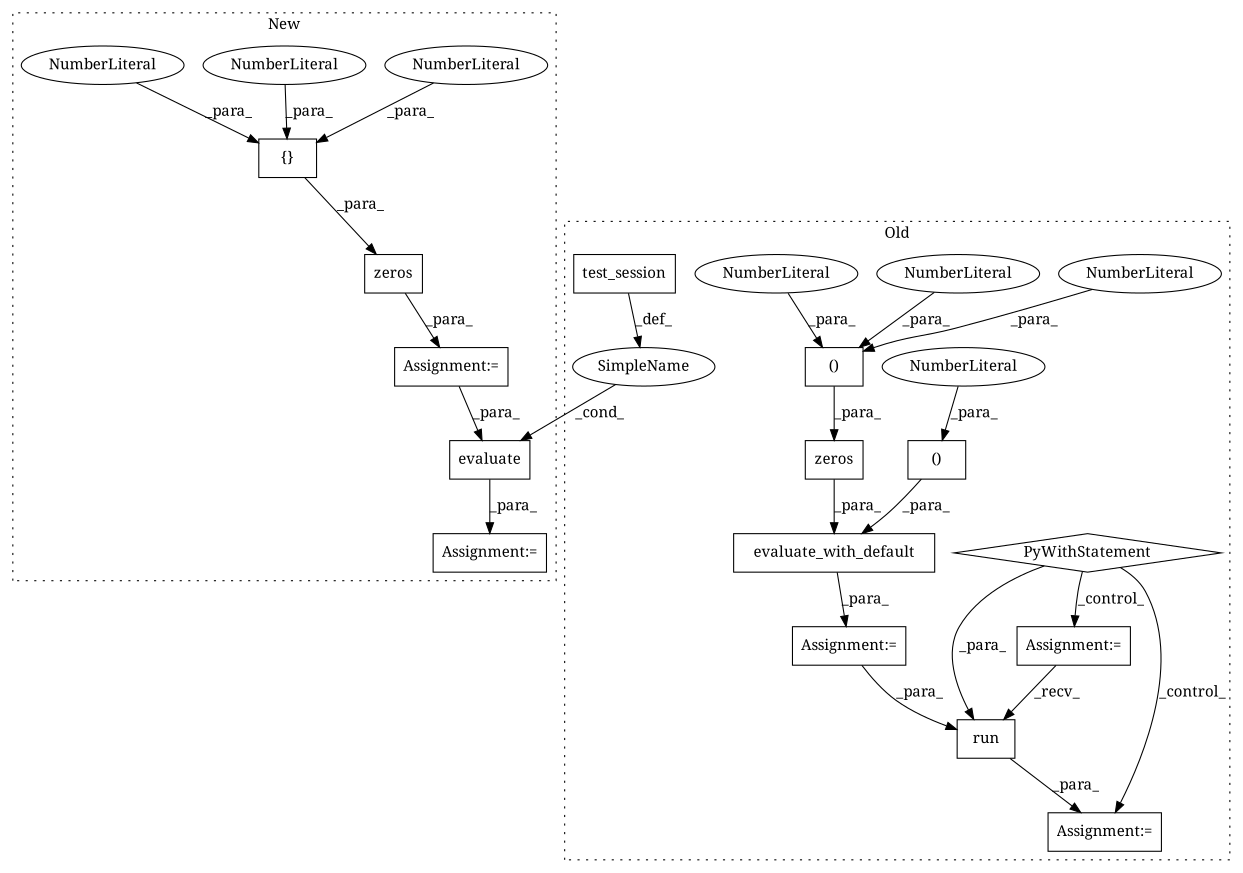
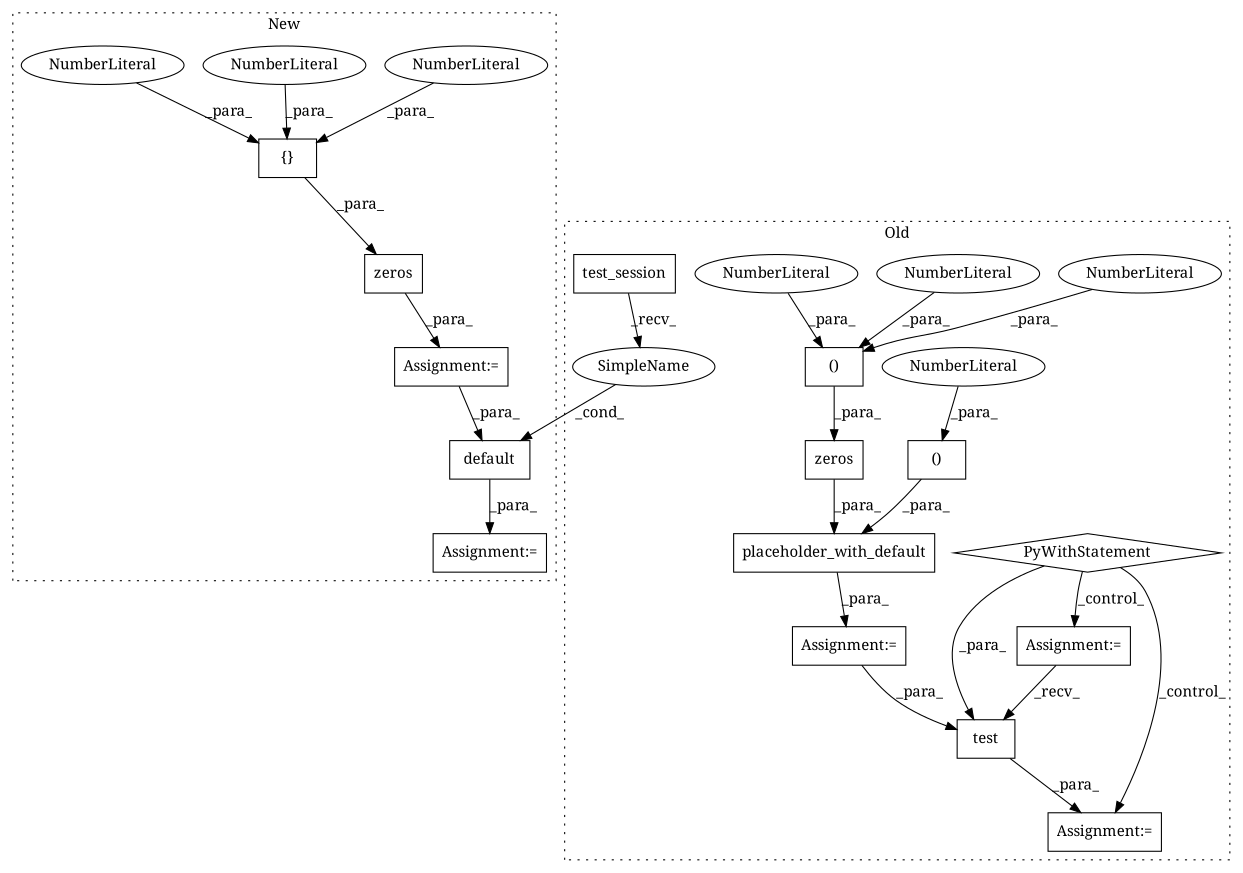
  digraph {
    fontname="Noto Serif"
    node [a=34 fontname="Noto Serif" l=1 s=1624 shape=box]
    edge [fontname="Noto Serif"]
    n1 [a=104 l="10,2" label=PyWithStatement s="1745,1774" shape=diamond]
    n2 [a=7 l=4 label="Assignment:=" s=1788]
    n3 [a=42 label=SimpleName shape=ellipse l="" s=""]
-   n4 [a=32 l="4,1" label=run s="1813,1824"]
+   n4 [a=32 l="4,1" label=test s="1813,1824"]
    n5 [a=32 l=14 label=test_session s=1760]
    n6 [a=7 label="Assignment:=" s=1807]
    n7 [a=106 l=35 label="()" s=1661]
    n8 [label=NumberLiteral s=1695 shape=ellipse]
    n9 [a=106 l=29 label="()"]
    n10 [label=NumberLiteral s=1652 shape=ellipse]
    n11 [label=NumberLiteral shape=ellipse]
    n12 [label=NumberLiteral s=1638 shape=ellipse]
-   n13 [a=32 l="25,2" label=evaluate_with_default s="1582,1696"]
+   n13 [a=32 l="25,2" label=placeholder_with_default s="1582,1696"]
    n14 [a=32 l="11,2" label=zeros s="1613,1653"]
    n15 [a=7 label="Assignment:=" s=1570]
    n16 [a=32 l="6,1" label=zeros s="1392,1414"]
    n17 [a=7 label="Assignment:=" s=1469]
    n18 [a=4 l="1,1" label="{}" s="1407,1413"]
    n19 [label=NumberLiteral s=1408 shape=ellipse]
    n20 [label=NumberLiteral s=1410 shape=ellipse]
    n21 [label=NumberLiteral s=1412 shape=ellipse]
-   n22 [a=32 l="9,1" label=evaluate s="1475,1491"]
+   n22 [a=32 l="9,1" label=default s="1475,1491"]
    n23 [a=7 label="Assignment:=" s=1380]
    subgraph cluster_1 {
      label=Old
      style=dotted
      n1
      n2
      n3
      n4
      n5
      n6
      n7
      n8
      n9
      n10
      n11
      n12
      n13
      n14
      n15
    }
    subgraph cluster_2 {
      label=New
      style=dotted
      n16
      n17
      n18
      n19
      n20
      n21
      n22
      n23
    }
    n1 -> n2 [label=_control_]
    n1 -> n4 [label=_para_]
    n1 -> n6 [label=_control_]
    n2 -> n4 [label=_recv_]
    n3 -> n22 [label=_cond_]
    n4 -> n6 [label=_para_]
-   n5 -> n3 [label=_def_]
+   n5 -> n3 [label=_recv_]
    n7 -> n13 [label=_para_]
    n8 -> n7 [label=_para_]
    n9 -> n14 [label=_para_]
    n10 -> n9 [label=_para_]
    n11 -> n9 [label=_para_]
    n12 -> n9 [label=_para_]
    n13 -> n15 [label=_para_]
    n14 -> n13 [label=_para_]
    n15 -> n4 [label=_para_]
    n16 -> n23 [label=_para_]
    n18 -> n16 [label=_para_]
    n19 -> n18 [label=_para_]
    n20 -> n18 [label=_para_]
    n21 -> n18 [label=_para_]
    n22 -> n17 [label=_para_]
    n23 -> n22 [label=_para_]
  }
